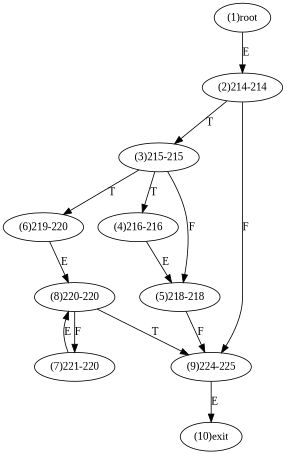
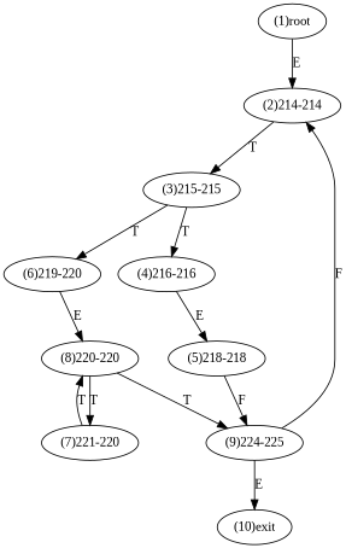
  digraph {
    fontname="Liberation Serif"
    node [fontname="Liberation Serif"]
    edge [fontname="Liberation Serif"]
    n1 [label="(1)root"]
    n2 [label="(2)214-214"]
    n3 [label="(3)215-215"]
    n4 [label="(9)224-225"]
    n5 [label="(4)216-216"]
    n6 [label="(5)218-218"]
    n7 [label="(6)219-220"]
    n8 [label="(10)exit"]
    n9 [label="(8)220-220"]
    n10 [label="(7)221-220"]
    n1 -> n2 [label=E]
    n2 -> n3 [label=T]
-   n2 -> n4 [label=F]
+   n4 -> n2 [label=F]
    n3 -> n5 [label=T]
-   n3 -> n6 [label=F]
    n3 -> n7 [label=T]
    n4 -> n8 [label=E]
    n5 -> n6 [label=E]
    n6 -> n4 [label=F]
    n7 -> n9 [label=E]
    n9 -> n4 [label=T]
-   n9 -> n10 [label=F]
-   n10 -> n9 [label=E]
+   n9 -> n10 [label=T]
+   n10 -> n9 [label=T]
  }
